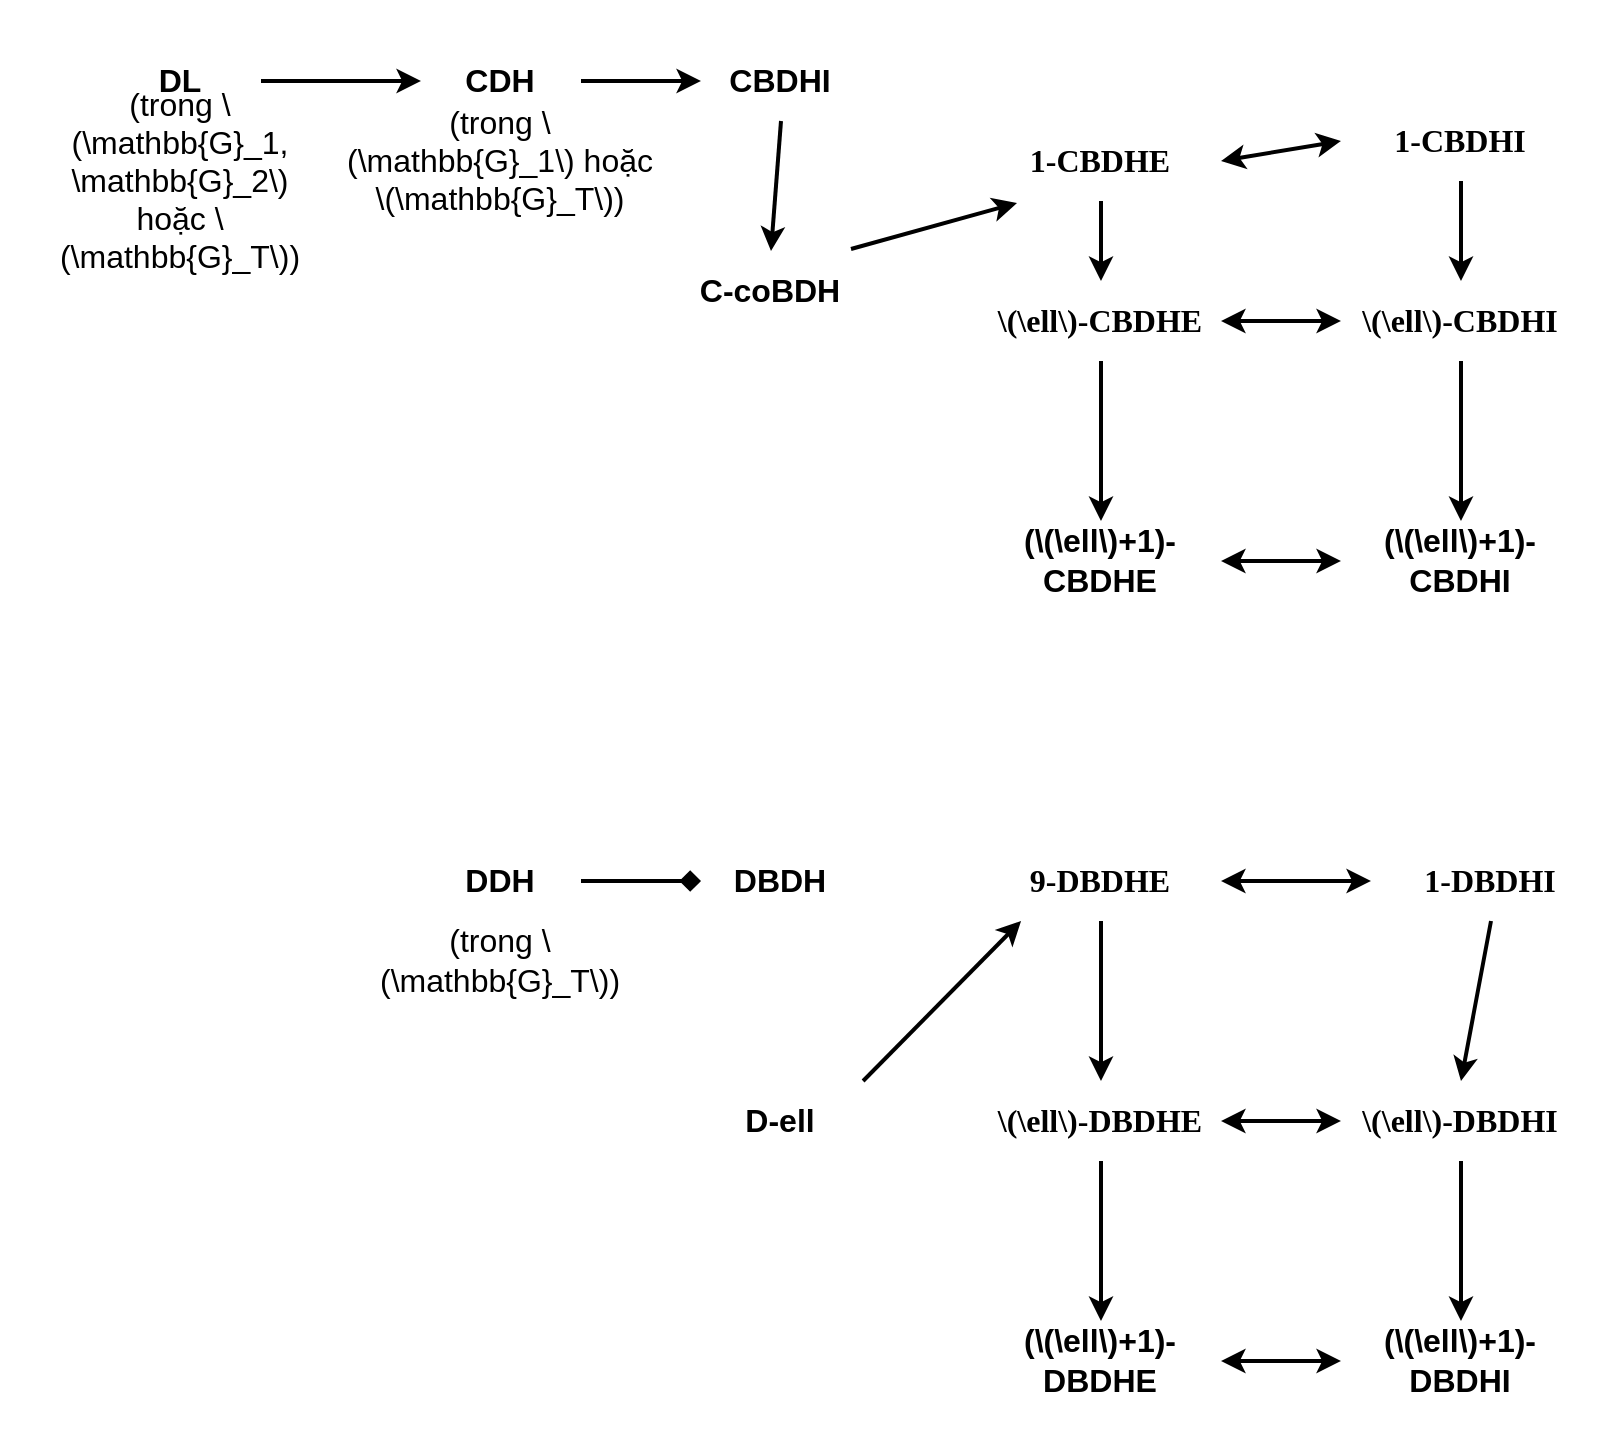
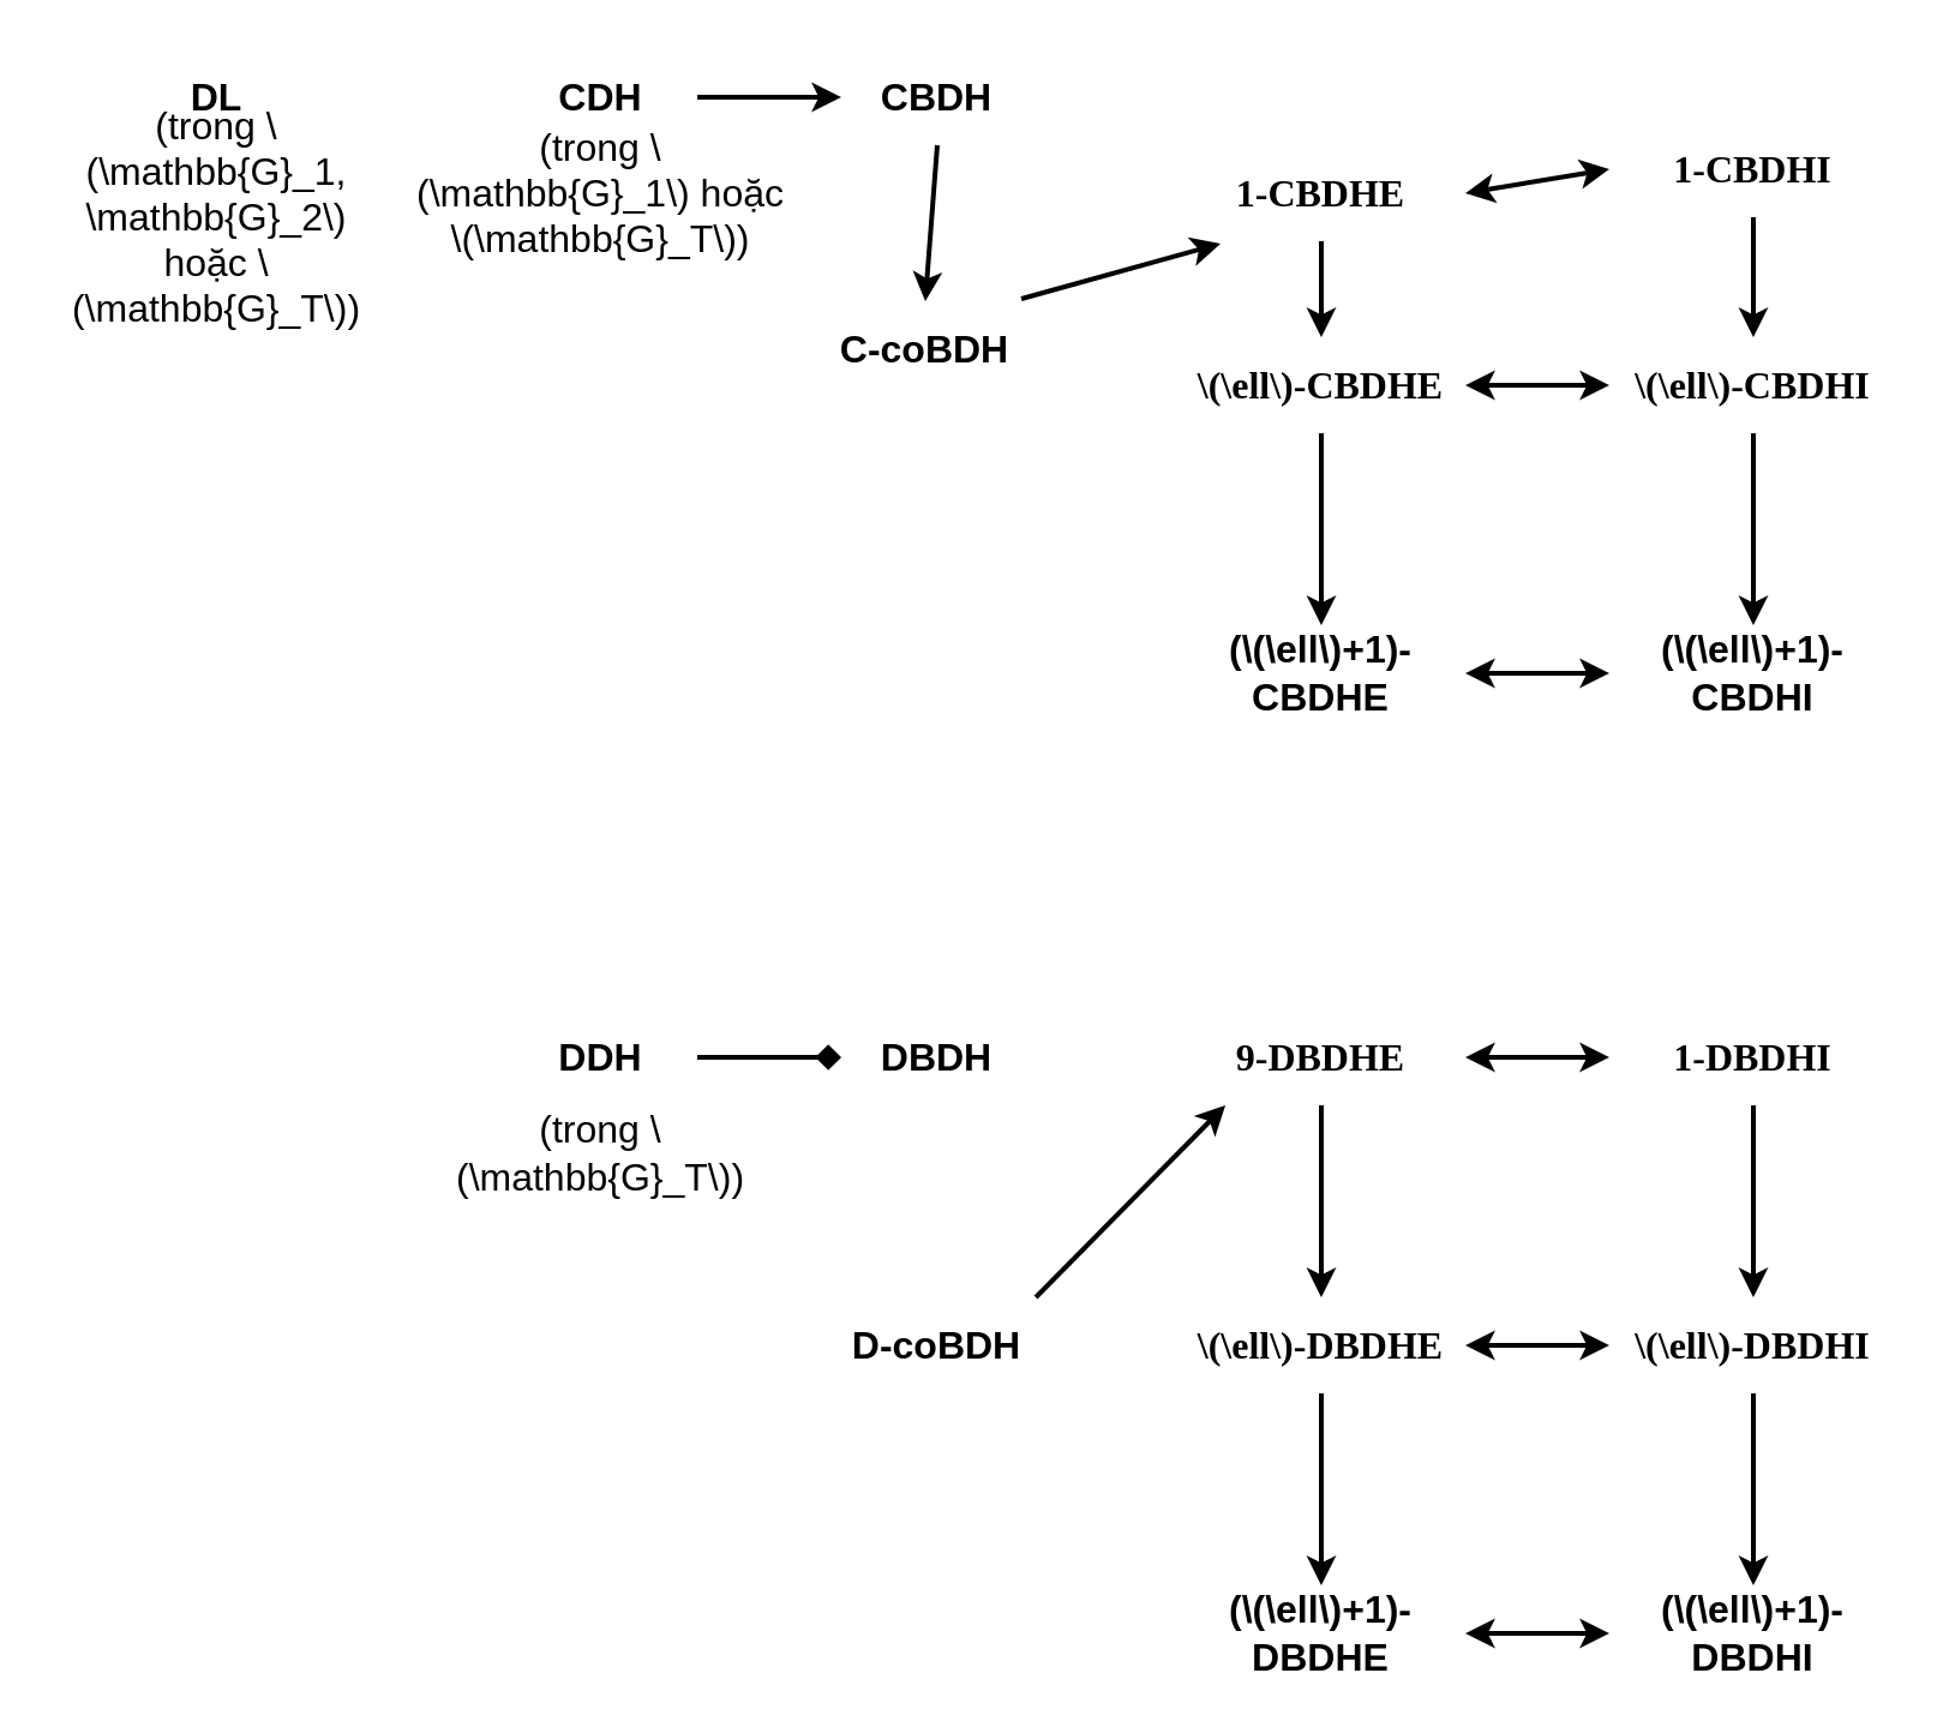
  <mxCell id="0" />
  <mxCell id="1" parent="0" />
- <mxCell id="2" value="" style="edgeStyle=orthogonalEdgeStyle;rounded=0;orthogonalLoop=1;jettySize=auto;html=1;fontFamily=Tahoma;fontSize=16;strokeWidth=2;" parent="1" source="3" target="9" edge="1"><mxGeometry relative="1" as="geometry" /></mxCell>
  <mxCell id="3" value="DL" style="text;html=1;strokeColor=none;fillColor=none;align=center;verticalAlign=middle;whiteSpace=wrap;rounded=0;fontSize=16;fontStyle=1" parent="1" vertex="1"><mxGeometry x="50" y="20" width="80" height="40" as="geometry" /></mxCell>
- <mxCell id="4" value="CBDHI" style="text;html=1;strokeColor=none;fillColor=none;align=center;verticalAlign=middle;whiteSpace=wrap;rounded=0;fontSize=16;fontStyle=1" parent="1" vertex="1"><mxGeometry x="350" y="20" width="80" height="40" as="geometry" /></mxCell>
+ <mxCell id="4" value="CBDH" style="text;html=1;strokeColor=none;fillColor=none;align=center;verticalAlign=middle;whiteSpace=wrap;rounded=0;fontSize=16;fontStyle=1" parent="1" vertex="1"><mxGeometry x="350" y="20" width="80" height="40" as="geometry" /></mxCell>
  <mxCell id="5" value="" style="edgeStyle=orthogonalEdgeStyle;rounded=0;orthogonalLoop=1;jettySize=auto;html=1;fontFamily=Tahoma;fontSize=16;strokeWidth=2;" parent="1" source="6" target="7" edge="1"><mxGeometry relative="1" as="geometry" /></mxCell>
  <mxCell id="6" value="\(\ell\)-CBDHE" style="text;html=1;strokeColor=none;fillColor=none;align=center;verticalAlign=middle;whiteSpace=wrap;rounded=0;fontSize=16;fontStyle=1;fontFamily=Tahoma;" parent="1" vertex="1"><mxGeometry x="490" y="140" width="120" height="40" as="geometry" /></mxCell>
  <mxCell id="7" value="(\(\ell\)+1)-CBDHE" style="text;html=1;strokeColor=none;fillColor=none;align=center;verticalAlign=middle;whiteSpace=wrap;rounded=0;fontSize=16;fontStyle=1" parent="1" vertex="1"><mxGeometry x="490" y="260" width="120" height="40" as="geometry" /></mxCell>
  <mxCell id="8" value="" style="edgeStyle=orthogonalEdgeStyle;rounded=0;orthogonalLoop=1;jettySize=auto;html=1;fontFamily=Tahoma;fontSize=16;strokeWidth=2;" parent="1" source="9" edge="1"><mxGeometry relative="1" as="geometry"><mxPoint x="350" y="40" as="targetPoint" /></mxGeometry></mxCell>
  <mxCell id="9" value="CDH" style="text;html=1;strokeColor=none;fillColor=none;align=center;verticalAlign=middle;whiteSpace=wrap;rounded=0;fontSize=16;fontStyle=1" parent="1" vertex="1"><mxGeometry x="210" y="20" width="80" height="40" as="geometry" /></mxCell>
  <mxCell id="10" value="" style="edgeStyle=orthogonalEdgeStyle;rounded=0;orthogonalLoop=1;jettySize=auto;html=1;fontFamily=Tahoma;fontSize=16;strokeWidth=2;" parent="1" source="11" target="15" edge="1"><mxGeometry relative="1" as="geometry" /></mxCell>
  <mxCell id="11" value="\(\ell\)-CBDHI" style="text;html=1;strokeColor=none;fillColor=none;align=center;verticalAlign=middle;whiteSpace=wrap;rounded=0;fontSize=16;fontStyle=1;fontFamily=Tahoma;" parent="1" vertex="1"><mxGeometry x="670" y="140" width="120" height="40" as="geometry" /></mxCell>
  <mxCell id="12" value="" style="edgeStyle=orthogonalEdgeStyle;rounded=0;orthogonalLoop=1;jettySize=auto;html=1;fontFamily=Tahoma;fontSize=16;strokeWidth=2;" parent="1" source="13" target="6" edge="1"><mxGeometry relative="1" as="geometry" /></mxCell>
  <mxCell id="13" value="1-CBDHE" style="text;html=1;strokeColor=none;fillColor=none;align=center;verticalAlign=middle;whiteSpace=wrap;rounded=0;fontSize=16;fontStyle=1;fontFamily=Tahoma;" parent="1" vertex="1"><mxGeometry x="490" y="60" width="120" height="40" as="geometry" /></mxCell>
  <mxCell id="14" value="1-CBDHI" style="text;html=1;strokeColor=none;fillColor=none;align=center;verticalAlign=middle;whiteSpace=wrap;rounded=0;fontSize=16;fontStyle=1;fontFamily=Tahoma;" parent="1" vertex="1"><mxGeometry x="670" y="50" width="120" height="40" as="geometry" /></mxCell>
  <mxCell id="15" value="(\(\ell\)+1)-CBDHI" style="text;html=1;strokeColor=none;fillColor=none;align=center;verticalAlign=middle;whiteSpace=wrap;rounded=0;fontSize=16;fontStyle=1" parent="1" vertex="1"><mxGeometry x="670" y="260" width="120" height="40" as="geometry" /></mxCell>
  <mxCell id="16" value="" style="endArrow=classic;startArrow=classic;html=1;fontFamily=Tahoma;fontSize=16;exitX=1;exitY=0.5;exitDx=0;exitDy=0;entryX=0;entryY=0.5;entryDx=0;entryDy=0;strokeWidth=2;" parent="1" source="7" target="15" edge="1"><mxGeometry width="50" height="50" relative="1" as="geometry"><mxPoint x="630" y="360" as="sourcePoint" /><mxPoint x="680" y="310" as="targetPoint" /></mxGeometry></mxCell>
  <mxCell id="17" value="" style="endArrow=classic;startArrow=classic;html=1;fontFamily=Tahoma;fontSize=16;entryX=0;entryY=0.5;entryDx=0;entryDy=0;exitX=1;exitY=0.5;exitDx=0;exitDy=0;strokeWidth=2;" parent="1" source="6" target="11" edge="1"><mxGeometry width="50" height="50" relative="1" as="geometry"><mxPoint x="380" y="340" as="sourcePoint" /><mxPoint x="430" y="290" as="targetPoint" /></mxGeometry></mxCell>
  <mxCell id="18" value="" style="endArrow=classic;html=1;fontFamily=Tahoma;fontSize=16;exitX=0.5;exitY=1;exitDx=0;exitDy=0;entryX=0.5;entryY=0;entryDx=0;entryDy=0;strokeWidth=2;" parent="1" source="14" target="11" edge="1"><mxGeometry width="50" height="50" relative="1" as="geometry"><mxPoint x="810" y="140" as="sourcePoint" /><mxPoint x="860" y="90" as="targetPoint" /></mxGeometry></mxCell>
  <mxCell id="19" value="" style="endArrow=classic;startArrow=classic;html=1;fontFamily=Tahoma;fontSize=16;exitX=1;exitY=0.5;exitDx=0;exitDy=0;entryX=0;entryY=0.5;entryDx=0;entryDy=0;strokeWidth=2;" parent="1" source="13" target="14" edge="1"><mxGeometry width="50" height="50" relative="1" as="geometry"><mxPoint x="640" y="10" as="sourcePoint" /><mxPoint x="690" y="-40" as="targetPoint" /></mxGeometry></mxCell>
  <mxCell id="20" value="C-coBDH" style="text;html=1;strokeColor=none;fillColor=none;align=center;verticalAlign=middle;whiteSpace=wrap;rounded=0;fontSize=16;fontStyle=1" parent="1" vertex="1"><mxGeometry x="345" y="125" width="80" height="40" as="geometry" /></mxCell>
  <mxCell id="21" value="" style="endArrow=classic;html=1;strokeWidth=2;exitX=0.5;exitY=1;exitDx=0;exitDy=0;entryX=0.5;entryY=0;entryDx=0;entryDy=0;" parent="1" source="4" target="20" edge="1"><mxGeometry width="50" height="50" relative="1" as="geometry"><mxPoint x="260" y="160" as="sourcePoint" /><mxPoint x="310" y="110" as="targetPoint" /></mxGeometry></mxCell>
  <mxCell id="22" value="" style="endArrow=classic;html=1;strokeWidth=2;exitX=1;exitY=-0.025;exitDx=0;exitDy=0;exitPerimeter=0;entryX=0.15;entryY=1.025;entryDx=0;entryDy=0;entryPerimeter=0;" parent="1" source="20" target="13" edge="1"><mxGeometry width="50" height="50" relative="1" as="geometry"><mxPoint x="430" y="130" as="sourcePoint" /><mxPoint x="490" y="70" as="targetPoint" /></mxGeometry></mxCell>
  <mxCell id="23" value="(trong \(\mathbb{G}_1, \mathbb{G}_2\) hoặc \(\mathbb{G}_T\))" style="text;html=1;strokeColor=none;fillColor=none;align=center;verticalAlign=middle;whiteSpace=wrap;rounded=0;fontSize=16;" vertex="1" parent="1"><mxGeometry x="20" y="60" width="140" height="60" as="geometry" /></mxCell>
  <mxCell id="24" value="(trong \(\mathbb{G}_1\) hoặc \(\mathbb{G}_T\))" style="text;html=1;strokeColor=none;fillColor=none;align=center;verticalAlign=middle;whiteSpace=wrap;rounded=0;fontSize=16;" vertex="1" parent="1"><mxGeometry x="170" y="60" width="160" height="40" as="geometry" /></mxCell>
- <mxCell id="25" value="D-ell" style="text;html=1;strokeColor=none;fillColor=none;align=center;verticalAlign=middle;whiteSpace=wrap;rounded=0;fontSize=16;fontStyle=1" vertex="1" parent="1"><mxGeometry x="350" y="540" width="80" height="40" as="geometry" /></mxCell>
+ <mxCell id="25" value="D-coBDH" style="text;html=1;strokeColor=none;fillColor=none;align=center;verticalAlign=middle;whiteSpace=wrap;rounded=0;fontSize=16;fontStyle=1" vertex="1" parent="1"><mxGeometry x="350" y="540" width="80" height="40" as="geometry" /></mxCell>
  <mxCell id="26" value="" style="edgeStyle=orthogonalEdgeStyle;rounded=0;orthogonalLoop=1;jettySize=auto;html=1;fontFamily=Tahoma;fontSize=16;strokeWidth=2;" edge="1" parent="1" source="27" target="28"><mxGeometry relative="1" as="geometry" /></mxCell>
  <mxCell id="27" value="\(\ell\)-DBDHE" style="text;html=1;strokeColor=none;fillColor=none;align=center;verticalAlign=middle;whiteSpace=wrap;rounded=0;fontSize=16;fontStyle=1;fontFamily=Tahoma;" vertex="1" parent="1"><mxGeometry x="490" y="540" width="120" height="40" as="geometry" /></mxCell>
  <mxCell id="28" value="(\(\ell\)+1)-DBDHE" style="text;html=1;strokeColor=none;fillColor=none;align=center;verticalAlign=middle;whiteSpace=wrap;rounded=0;fontSize=16;fontStyle=1" vertex="1" parent="1"><mxGeometry x="490" y="660" width="120" height="40" as="geometry" /></mxCell>
  <mxCell id="29" value="DDH" style="text;html=1;strokeColor=none;fillColor=none;align=center;verticalAlign=middle;whiteSpace=wrap;rounded=0;fontSize=16;fontStyle=1" vertex="1" parent="1"><mxGeometry x="210" y="420" width="80" height="40" as="geometry" /></mxCell>
  <mxCell id="30" value="" style="edgeStyle=orthogonalEdgeStyle;rounded=0;orthogonalLoop=1;jettySize=auto;html=1;fontFamily=Tahoma;fontSize=16;strokeWidth=2;" edge="1" parent="1" source="31" target="35"><mxGeometry relative="1" as="geometry" /></mxCell>
  <mxCell id="31" value="\(\ell\)-DBDHI" style="text;html=1;strokeColor=none;fillColor=none;align=center;verticalAlign=middle;whiteSpace=wrap;rounded=0;fontSize=16;fontStyle=1;fontFamily=Tahoma;" vertex="1" parent="1"><mxGeometry x="670" y="540" width="120" height="40" as="geometry" /></mxCell>
  <mxCell id="32" value="" style="edgeStyle=orthogonalEdgeStyle;rounded=0;orthogonalLoop=1;jettySize=auto;html=1;fontFamily=Tahoma;fontSize=16;strokeWidth=2;" edge="1" parent="1" source="33" target="27"><mxGeometry relative="1" as="geometry" /></mxCell>
  <mxCell id="33" value="9-DBDHE" style="text;html=1;strokeColor=none;fillColor=none;align=center;verticalAlign=middle;whiteSpace=wrap;rounded=0;fontSize=16;fontStyle=1;fontFamily=Tahoma;" vertex="1" parent="1"><mxGeometry x="490" y="420" width="120" height="40" as="geometry" /></mxCell>
- <mxCell id="34" value="1-DBDHI" style="text;html=1;strokeColor=none;fillColor=none;align=center;verticalAlign=middle;whiteSpace=wrap;rounded=0;fontSize=16;fontStyle=1;fontFamily=Tahoma;" vertex="1" parent="1"><mxGeometry x="685" y="420" width="120" height="40" as="geometry" /></mxCell>
+ <mxCell id="34" value="1-DBDHI" style="text;html=1;strokeColor=none;fillColor=none;align=center;verticalAlign=middle;whiteSpace=wrap;rounded=0;fontSize=16;fontStyle=1;fontFamily=Tahoma;" vertex="1" parent="1"><mxGeometry x="670" y="420" width="120" height="40" as="geometry" /></mxCell>
  <mxCell id="35" value="(\(\ell\)+1)-DBDHI" style="text;html=1;strokeColor=none;fillColor=none;align=center;verticalAlign=middle;whiteSpace=wrap;rounded=0;fontSize=16;fontStyle=1" vertex="1" parent="1"><mxGeometry x="670" y="660" width="120" height="40" as="geometry" /></mxCell>
  <mxCell id="36" value="" style="endArrow=classic;startArrow=classic;html=1;fontFamily=Tahoma;fontSize=16;exitX=1;exitY=0.5;exitDx=0;exitDy=0;entryX=0;entryY=0.5;entryDx=0;entryDy=0;strokeWidth=2;" edge="1" parent="1" source="28" target="35"><mxGeometry width="50" height="50" relative="1" as="geometry"><mxPoint x="630" y="760" as="sourcePoint" /><mxPoint x="680" y="710" as="targetPoint" /></mxGeometry></mxCell>
  <mxCell id="37" value="" style="endArrow=classic;startArrow=classic;html=1;fontFamily=Tahoma;fontSize=16;entryX=0;entryY=0.5;entryDx=0;entryDy=0;exitX=1;exitY=0.5;exitDx=0;exitDy=0;strokeWidth=2;" edge="1" parent="1" source="27" target="31"><mxGeometry width="50" height="50" relative="1" as="geometry"><mxPoint x="380" y="740" as="sourcePoint" /><mxPoint x="430" y="690" as="targetPoint" /></mxGeometry></mxCell>
  <mxCell id="38" value="" style="endArrow=classic;html=1;fontFamily=Tahoma;fontSize=16;exitX=0.5;exitY=1;exitDx=0;exitDy=0;entryX=0.5;entryY=0;entryDx=0;entryDy=0;strokeWidth=2;" edge="1" parent="1" source="34" target="31"><mxGeometry width="50" height="50" relative="1" as="geometry"><mxPoint x="810" y="540" as="sourcePoint" /><mxPoint x="860" y="490" as="targetPoint" /></mxGeometry></mxCell>
  <mxCell id="39" value="" style="endArrow=classic;startArrow=classic;html=1;fontFamily=Tahoma;fontSize=16;exitX=1;exitY=0.5;exitDx=0;exitDy=0;entryX=0;entryY=0.5;entryDx=0;entryDy=0;strokeWidth=2;" edge="1" parent="1" source="33" target="34"><mxGeometry width="50" height="50" relative="1" as="geometry"><mxPoint x="640" y="410" as="sourcePoint" /><mxPoint x="690" y="360" as="targetPoint" /></mxGeometry></mxCell>
  <mxCell id="40" value="DBDH" style="text;html=1;strokeColor=none;fillColor=none;align=center;verticalAlign=middle;whiteSpace=wrap;rounded=0;fontSize=16;fontStyle=1" vertex="1" parent="1"><mxGeometry x="350" y="420" width="80" height="40" as="geometry" /></mxCell>
  <mxCell id="41" value="(trong \(\mathbb{G}_T\))" style="text;html=1;strokeColor=none;fillColor=none;align=center;verticalAlign=middle;whiteSpace=wrap;rounded=0;fontSize=16;" vertex="1" parent="1"><mxGeometry x="200" y="460" width="100" height="40" as="geometry" /></mxCell>
  <mxCell id="42" value="" style="endArrow=classic;html=1;strokeWidth=2;exitX=1.013;exitY=0;exitDx=0;exitDy=0;exitPerimeter=0;entryX=0.167;entryY=1;entryDx=0;entryDy=0;entryPerimeter=0;" edge="1" parent="1" source="25" target="33"><mxGeometry width="50" height="50" relative="1" as="geometry"><mxPoint x="430" y="520" as="sourcePoint" /><mxPoint x="490" y="520" as="targetPoint" /></mxGeometry></mxCell>
  <mxCell id="43" value="" style="endArrow=diamond;html=1;strokeWidth=2;entryX=0;entryY=0.5;entryDx=0;entryDy=0;exitX=1;exitY=0.5;exitDx=0;exitDy=0;" edge="1" parent="1" source="29" target="40"><mxGeometry width="50" height="50" relative="1" as="geometry"><mxPoint x="70" y="610" as="sourcePoint" /><mxPoint x="120" y="560" as="targetPoint" /></mxGeometry></mxCell>
